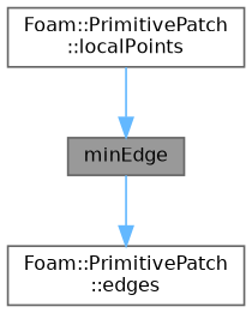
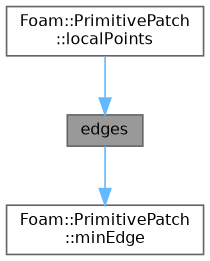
  digraph {
    rankdir=TB
    node [color=grey40 fillcolor=white fontname=Helvetica fontsize=10 shape=box style=filled]
    edge [color=steelblue1 fontname=Helvetica fontsize=10 labelfontname=Helvetica labelfontsize=10 style=solid]
-   n1 [color=gray40 fillcolor=grey60 fontcolor=black height=0.2 label=minEdge width=0.4]
-   n2 [height=0.2 label="Foam::PrimitivePatch\l::edges" width=0.4]
+   n1 [color=gray40 fillcolor=grey60 fontcolor=black height=0.2 label=edges width=0.4]
+   n2 [height=0.2 label="Foam::PrimitivePatch\l::minEdge" width=0.4]
    n3 [height=0.2 label="Foam::PrimitivePatch\l::localPoints" width=0.4]
    n1 -> n2
    n3 -> n1
  }
